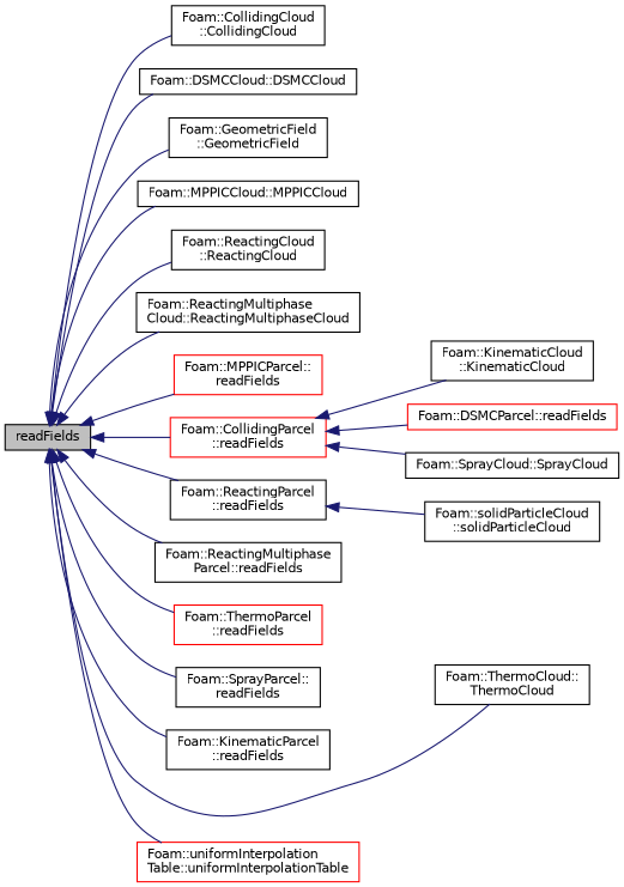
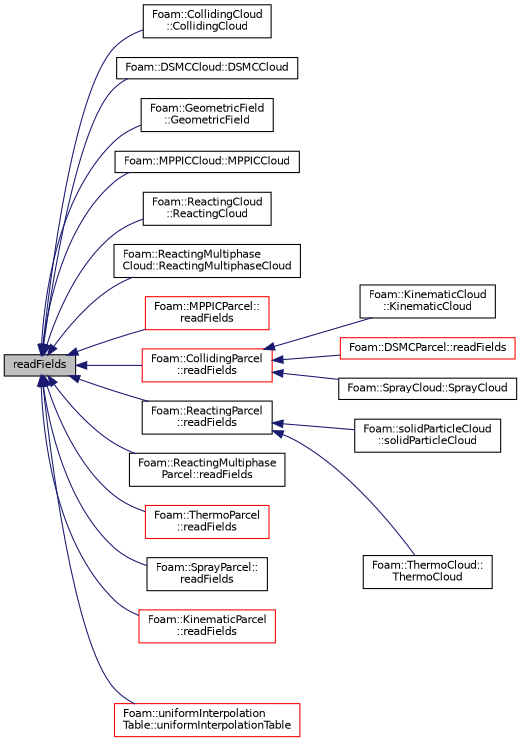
  digraph {
    rankdir=LR
    node [color=black fontname=Helvetica fontsize=10 shape=record]
    edge [color=midnightblue dir=back fontname=Helvetica fontsize=10 labelfontname=Helvetica labelfontsize=10 style=solid]
    n1 [fillcolor=grey75 fontcolor=black height=0.2 label=readFields style=filled width=0.4]
    n2 [height=0.2 label="Foam::CollidingCloud\l::CollidingCloud" width=0.4]
    n3 [height=0.2 label="Foam::DSMCCloud::DSMCCloud" width=0.4]
    n4 [height=0.2 label="Foam::GeometricField\l::GeometricField" width=0.4]
    n5 [height=0.2 label="Foam::MPPICCloud::MPPICCloud" width=0.4]
    n6 [height=0.2 label="Foam::ReactingCloud\l::ReactingCloud" width=0.4]
    n7 [height=0.2 label="Foam::ReactingMultiphase\lCloud::ReactingMultiphaseCloud" width=0.4]
    n8 [color=red height=0.2 label="Foam::MPPICParcel::\lreadFields" width=0.4]
    n9 [color=red height=0.2 label="Foam::CollidingParcel\l::readFields" width=0.4]
    n10 [height=0.2 label="Foam::ReactingParcel\l::readFields" width=0.4]
    n11 [height=0.2 label="Foam::ReactingMultiphase\lParcel::readFields" width=0.4]
    n12 [color=red height=0.2 label="Foam::ThermoParcel\l::readFields" width=0.4]
    n13 [height=0.2 label="Foam::SprayParcel::\lreadFields" width=0.4]
-   n14 [height=0.2 label="Foam::KinematicParcel\l::readFields" width=0.4]
+   n14 [color=red height=0.2 label="Foam::KinematicParcel\l::readFields" width=0.4]
    n15 [height=0.2 label="Foam::ThermoCloud::\lThermoCloud" width=0.4]
    n16 [color=red height=0.2 label="Foam::uniformInterpolation\lTable::uniformInterpolationTable" width=0.4]
    n17 [height=0.2 label="Foam::KinematicCloud\l::KinematicCloud" width=0.4]
    n18 [color=red height=0.2 label="Foam::DSMCParcel::readFields" width=0.4]
    n19 [height=0.2 label="Foam::SprayCloud::SprayCloud" width=0.4]
    n20 [height=0.2 label="Foam::solidParticleCloud\l::solidParticleCloud" width=0.4]
    n1 -> n2
    n1 -> n3
    n1 -> n4
    n1 -> n5
    n1 -> n6
    n1 -> n7
    n1 -> n8
    n1 -> n9
    n1 -> n10
    n1 -> n11
    n1 -> n12
    n1 -> n13
    n1 -> n14
-   n1 -> n15
+   n10 -> n15
    n1 -> n16
    n9 -> n17
    n9 -> n18
    n9 -> n19
    n10 -> n20
  }
